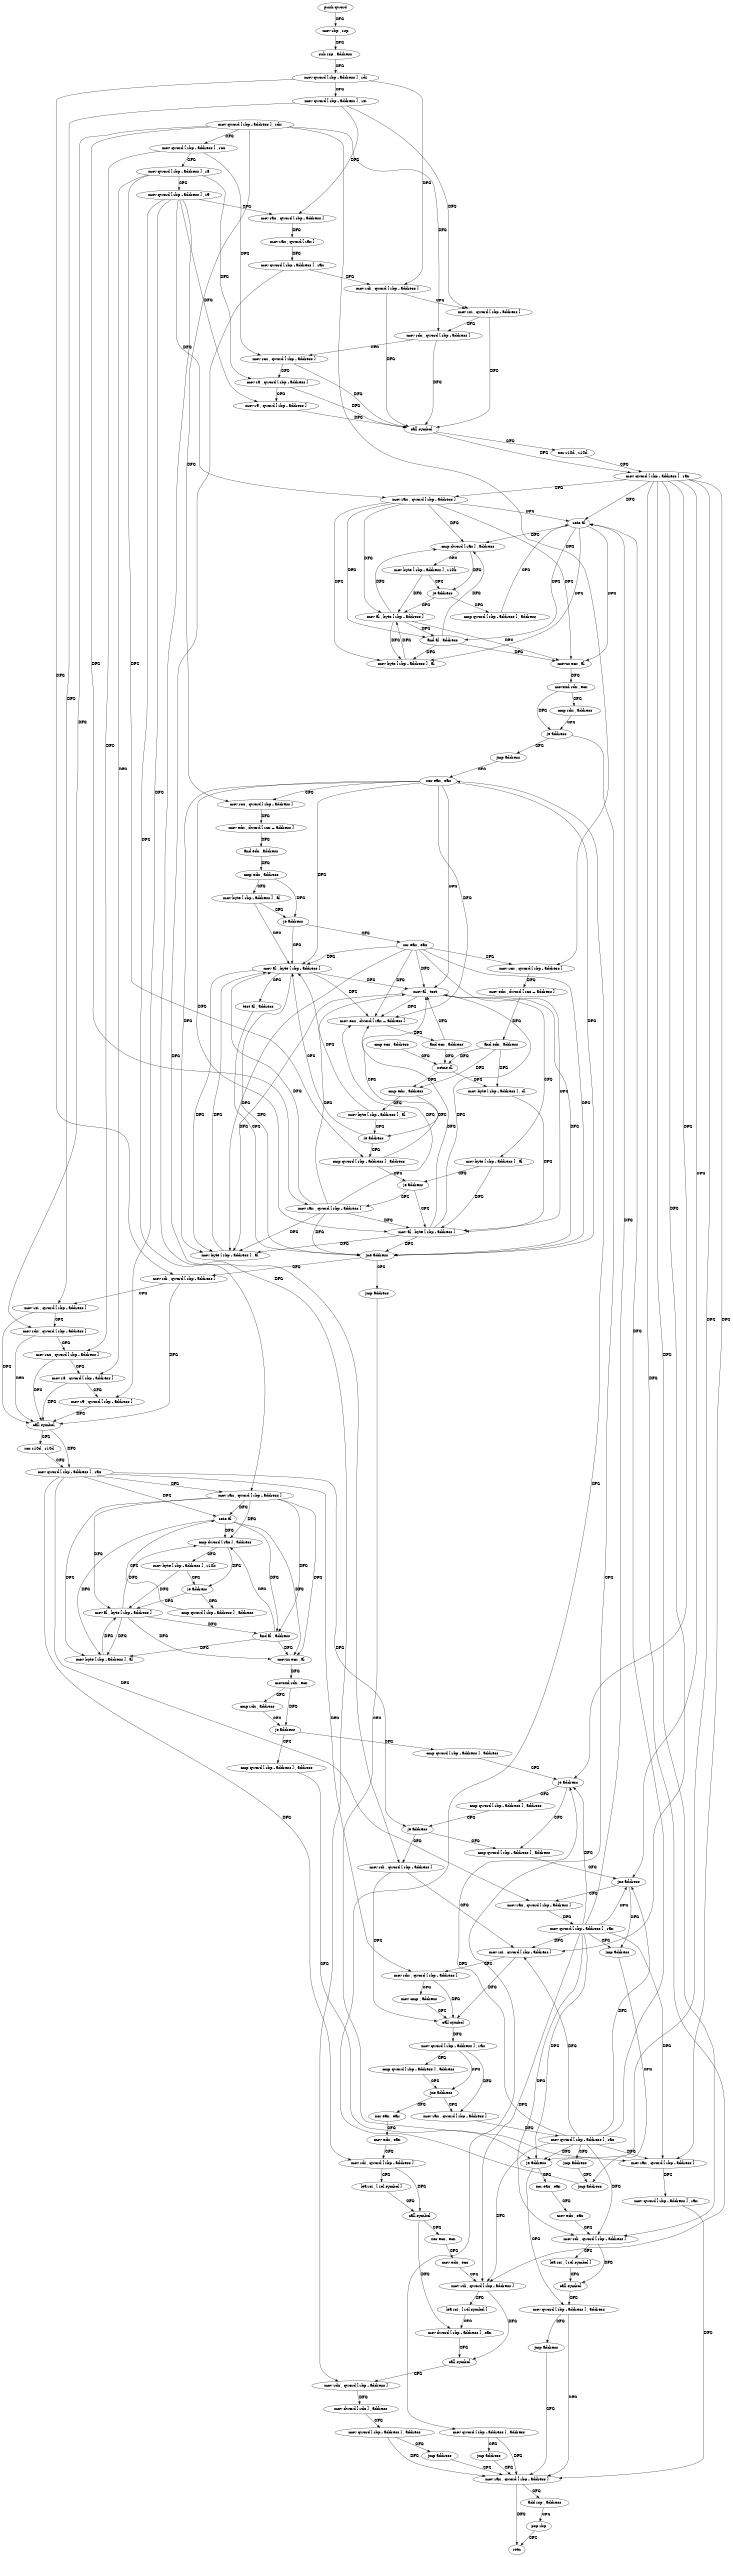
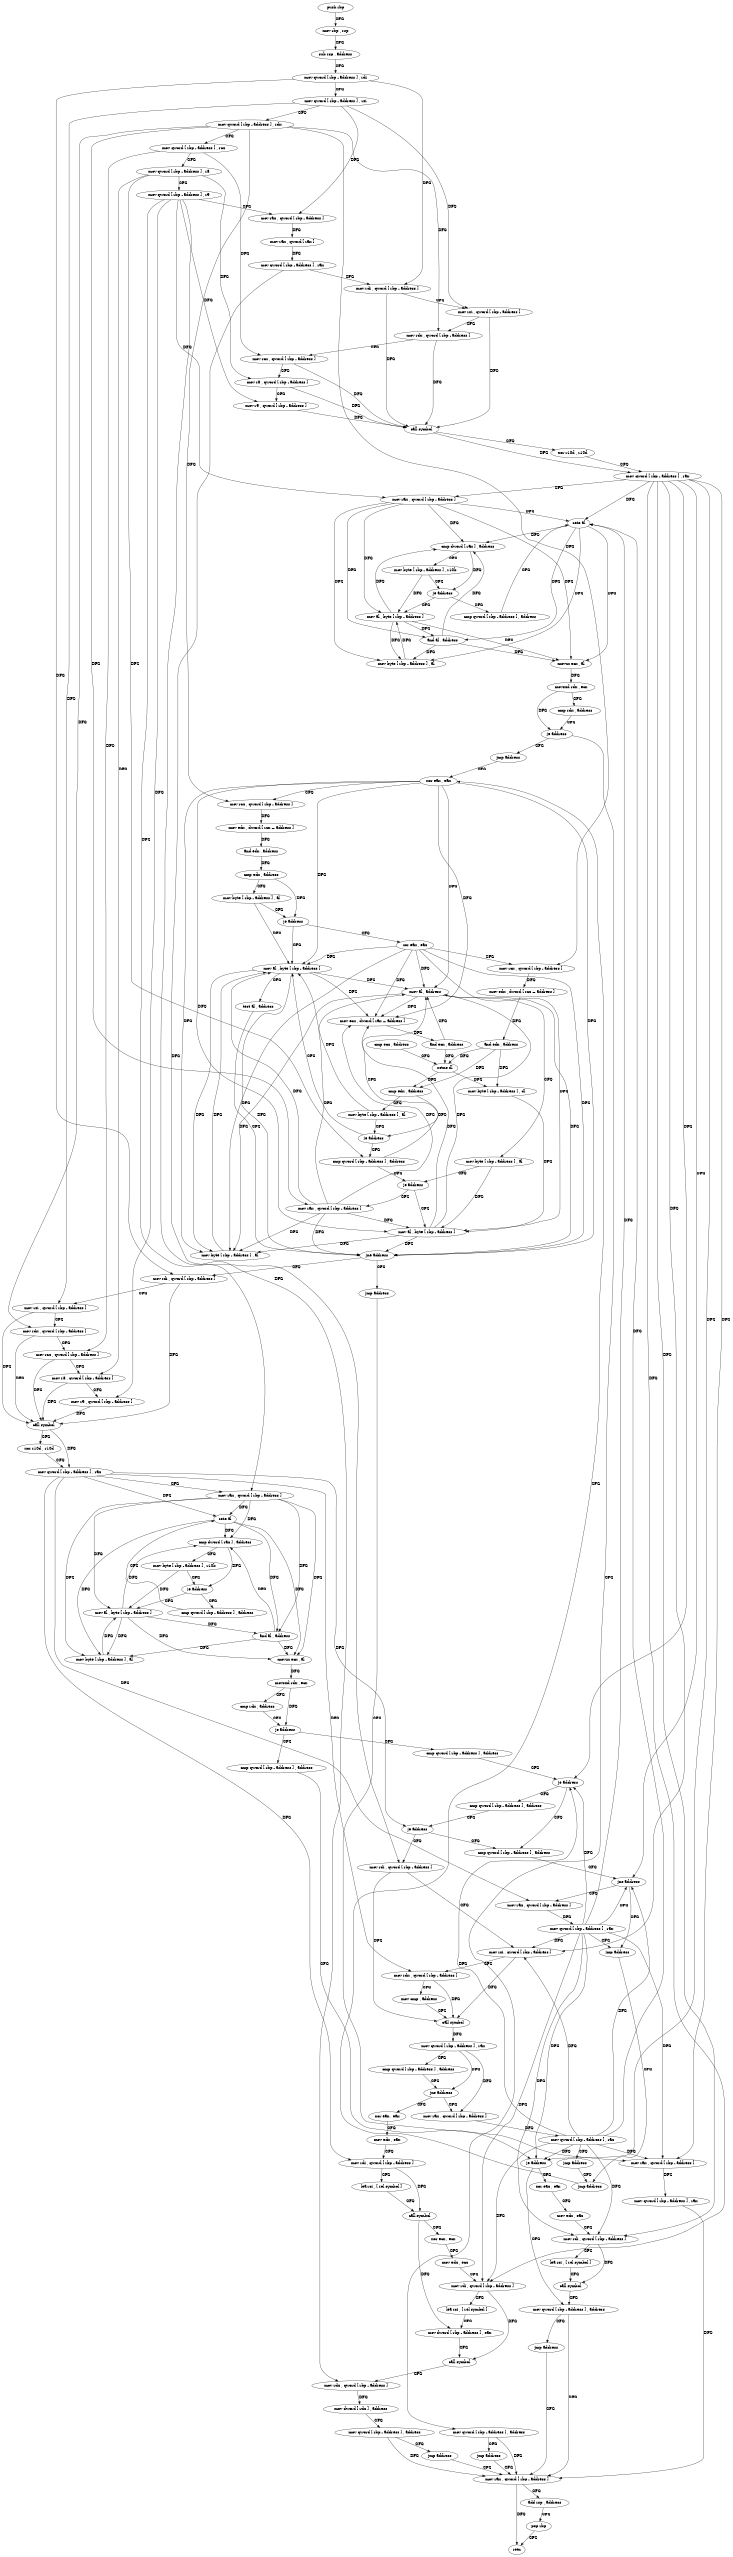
  digraph {
    fontname="DejaVu Serif"
    node [fontname="DejaVu Serif"]
    edge [fontname="DejaVu Serif"]
-   n1 [label="push qword"]
+   n1 [label="push rbp"]
    n2 [label="mov rbp , rsp"]
    n3 [label="sub rsp , address"]
    n4 [label="mov qword [ rbp - address ] , rdi"]
    n5 [label="mov qword [ rbp - address ] , rsi"]
    n6 [label="mov rdi , qword [ rbp - address ]"]
    n7 [label="mov rdi , qword [ rbp - address ]"]
    n8 [label="mov qword [ rbp - address ] , rdx"]
    n9 [label="mov rax , qword [ rbp - address ]"]
    n10 [label="mov rsi , qword [ rbp - address ]"]
    n11 [label="mov rsi , qword [ rbp - address ]"]
    n12 [label="call symbol"]
    n13 [label="call symbol"]
    n14 [label="mov qword [ rbp - address ] , rcx"]
    n15 [label="mov rdx , qword [ rbp - address ]"]
    n16 [label="mov rcx , qword [ rbp - address ]"]
    n17 [label="mov rcx , qword [ rbp - address ]"]
    n18 [label="mov rdx , qword [ rbp - address ]"]
    n19 [label="mov rax , qword [ rbp - address ]"]
    n20 [label="mov rax , qword [ rax ]"]
    n21 [label="mov qword [ rbp - address ] , r8"]
    n22 [label="mov rcx , qword [ rbp - address ]"]
    n23 [label="mov rcx , qword [ rbp - address ]"]
    n24 [label="mov edx , dword [ rcx + address ]"]
    n25 [label="mov edx , dword [ rcx + address ]"]
    n26 [label="mov al , byte [ rbp - address ]"]
    n27 [label="jne address"]
-   n28 [label="mov al , test"]
+   n28 [label="mov al , address"]
    n29 [label="mov al , byte [ rbp - address ]"]
    n30 [label="mov byte [ rbp - address ] , al"]
    n31 [label="mov ecx , dword [ rax + address ]"]
    n32 [label="mov qword [ rbp - address ] , r9"]
    n33 [label="mov r8 , qword [ rbp - address ]"]
    n34 [label="cmp qword [ rbp - address ] , address"]
    n35 [label="mov r8 , qword [ rbp - address ]"]
    n36 [label="mov r9 , qword [ rbp - address ]"]
    n37 [label="mov rax , qword [ rbp - address ]"]
    n38 [label="mov r9 , qword [ rbp - address ]"]
    n39 [label="mov rax , qword [ rbp - address ]"]
    n40 [label="mov rdx , qword [ rbp - address ]"]
    n41 [label="je address"]
    n42 [label="sete al"]
    n43 [label="cmp dword [ rax ] , address"]
    n44 [label="mov al , byte [ rbp - address ]"]
    n45 [label="and al , address"]
    n46 [label="movzx ecx , al"]
    n47 [label="mov byte [ rbp - address ] , al"]
    n48 [label="sete al"]
    n49 [label="cmp dword [ rax ] , address"]
    n50 [label="mov al , byte [ rbp - address ]"]
    n51 [label="and al , address"]
    n52 [label="movzx ecx , al"]
    n53 [label="mov byte [ rbp - address ] , al"]
    n54 [label="mov dword [ rdx ] , address"]
    n55 [label="mov qword [ rbp - address ] , rax"]
    n56 [label="mov rdi , qword [ rbp - address ]"]
    n57 [label="mov rsi , qword [ rbp - address ]"]
    n58 [label="call symbol"]
    n59 [label="xor r10d , r10d"]
    n60 [label="mov qword [ rbp - address ] , rax"]
    n61 [label="mov rax , qword [ rbp - address ]"]
    n62 [label="je address"]
    n63 [label="je address"]
    n64 [label="jne address"]
    n65 [label="mov rdi , qword [ rbp - address ]"]
    n66 [label="mov rdi , qword [ rbp - address ]"]
    n67 [label="mov qword [ rbp - address ] , rax"]
    n68 [label="cmp qword [ rbp - address ] , address"]
    n69 [label="cmp qword [ rbp - address ] , address"]
    n70 [label="mov qword [ rbp - address ] , address"]
    n71 [label="xor eax , eax"]
    n72 [label="mov rax , qword [ rbp - address ]"]
    n73 [label="jmp address"]
    n74 [label="lea rsi , [ rel symbol ]"]
    n75 [label="call symbol"]
    n76 [label="mov rdx , qword [ rbp - address ]"]
    n77 [label="lea rsi , [ rel symbol ]"]
    n78 [label="call symbol"]
    n79 [label="mov byte [ rbp - address ] , r10b"]
    n80 [label="je address"]
    n81 [label="movsxd rdx , ecx"]
    n82 [label="cmp qword [ rbp - address ] , address"]
    n83 [label="cmp rdx , address"]
    n84 [label="je address"]
    n85 [label="jmp address"]
    n86 [label="mov qword [ rbp - address ] , address"]
    n87 [label="xor eax , eax"]
    n88 [label="jmp address"]
    n89 [label="mov rax , qword [ rbp - address ]"]
    n90 [label="add rsp , address"]
    n91 [label=retn]
    n92 [label="test al , address"]
    n93 [label="jmp address"]
    n94 [label="mov byte [ rbp - address ] , al"]
    n95 [label="and ecx , address"]
    n96 [label="pop rbp"]
    n97 [label="and edx , address"]
    n98 [label="cmp edx , address"]
    n99 [label="mov byte [ rbp - address ] , al"]
    n100 [label="je address"]
    n101 [label="xor eax , eax"]
    n102 [label="xor r10d , r10d"]
    n103 [label="mov qword [ rbp - address ] , rax"]
    n104 [label="and edx , address"]
    n105 [label="cmp edx , address"]
    n106 [label="setne dl"]
    n107 [label="mov byte [ rbp - address ] , dl"]
    n108 [label="mov byte [ rbp - address ] , al"]
    n109 [label="je address"]
    n110 [label="je address"]
    n111 [label="mov rdi , qword [ rbp - address ]"]
    n112 [label="mov qword [ rbp - address ] , rax"]
    n113 [label="mov cmp , address"]
    n114 [label="lea rsi , [ rel symbol ]"]
    n115 [label="call symbol"]
    n116 [label="mov byte [ rbp - address ] , r10b"]
    n117 [label="je address"]
    n118 [label="movsxd rdx , ecx"]
    n119 [label="cmp qword [ rbp - address ] , address"]
    n120 [label="cmp rdx , address"]
    n121 [label="je address"]
    n122 [label="cmp qword [ rbp - address ] , address"]
    n123 [label="cmp qword [ rbp - address ] , address"]
    n124 [label="cmp ecx , address"]
    n125 [label="jmp address"]
    n126 [label="mov edx , eax"]
    n127 [label="jmp address"]
    n128 [label="mov qword [ rbp - address ] , rax"]
    n129 [label="cmp qword [ rbp - address ] , address"]
    n130 [label="jne address"]
    n131 [label="mov rax , qword [ rbp - address ]"]
    n132 [label="xor eax , eax"]
    n133 [label="mov qword [ rbp - address ] , rax"]
    n134 [label="mov edx , eax"]
    n135 [label="jmp address"]
    n136 [label="xor ecx , ecx"]
    n137 [label="mov dword [ rbp - address ] , eax"]
    n138 [label="mov edx , ecx"]
    n139 [label="mov qword [ rbp - address ] , address"]
    n140 [label="jmp address"]
    n1 -> n2 [label=CFG]
    n2 -> n3 [label=CFG]
    n3 -> n4 [label=CFG]
    n4 -> n5 [label=CFG]
    n4 -> n6 [label=DFG]
    n4 -> n7 [label=DFG]
+   n5 -> n8 [label=CFG]
    n5 -> n9 [label=DFG]
    n5 -> n10 [label=DFG]
    n5 -> n11 [label=DFG]
    n6 -> n10 [label=CFG]
    n6 -> n12 [label=DFG]
    n7 -> n11 [label=CFG]
    n7 -> n13 [label=DFG]
    n8 -> n14 [label=CFG]
    n8 -> n15 [label=DFG]
    n8 -> n16 [label=DFG]
    n8 -> n17 [label=DFG]
    n8 -> n18 [label=DFG]
    n8 -> n19 [label=DFG]
    n9 -> n20 [label=DFG]
    n10 -> n12 [label=DFG]
    n10 -> n15 [label=CFG]
    n11 -> n13 [label=DFG]
    n11 -> n18 [label=CFG]
    n12 -> n59 [label=CFG]
    n12 -> n60 [label=DFG]
    n13 -> n102 [label=CFG]
    n13 -> n103 [label=DFG]
    n14 -> n21 [label=CFG]
    n14 -> n22 [label=DFG]
    n14 -> n23 [label=DFG]
    n15 -> n12 [label=DFG]
    n15 -> n22 [label=CFG]
    n16 -> n24 [label=DFG]
    n17 -> n25 [label=DFG]
    n18 -> n13 [label=DFG]
    n18 -> n23 [label=CFG]
    n19 -> n26 [label=DFG]
    n19 -> n27 [label=DFG]
    n19 -> n28 [label=DFG]
    n19 -> n29 [label=DFG]
    n19 -> n30 [label=DFG]
    n19 -> n31 [label=DFG]
    n20 -> n55 [label=DFG]
    n21 -> n32 [label=CFG]
    n21 -> n33 [label=DFG]
    n21 -> n34 [label=DFG]
    n21 -> n35 [label=DFG]
    n22 -> n12 [label=DFG]
    n22 -> n33 [label=CFG]
    n23 -> n13 [label=DFG]
    n23 -> n35 [label=CFG]
    n24 -> n97 [label=DFG]
    n25 -> n104 [label=DFG]
    n26 -> n27 [label=DFG]
    n26 -> n28 [label=DFG]
    n26 -> n30 [label=DFG]
    n26 -> n31 [label=DFG]
    n26 -> n92 [label=CFG]
    n27 -> n7 [label=CFG]
    n27 -> n93 [label=CFG]
    n28 -> n27 [label=DFG]
    n28 -> n30 [label=DFG]
    n28 -> n31 [label=DFG]
    n28 -> n94 [label=CFG]
    n29 -> n27 [label=DFG]
    n29 -> n28 [label=DFG]
    n29 -> n30 [label=DFG]
    n29 -> n31 [label=DFG]
    n30 -> n26 [label=DFG]
    n31 -> n95 [label=DFG]
    n32 -> n9 [label=CFG]
    n32 -> n36 [label=DFG]
    n32 -> n37 [label=DFG]
    n32 -> n38 [label=DFG]
    n32 -> n39 [label=DFG]
    n32 -> n40 [label=DFG]
    n33 -> n12 [label=DFG]
    n33 -> n36 [label=CFG]
    n34 -> n28 [label=CFG]
    n34 -> n41 [label=DFG]
    n35 -> n13 [label=DFG]
    n35 -> n38 [label=CFG]
    n36 -> n12 [label=DFG]
    n37 -> n42 [label=DFG]
    n37 -> n43 [label=DFG]
    n37 -> n44 [label=DFG]
    n37 -> n45 [label=DFG]
    n37 -> n46 [label=DFG]
    n37 -> n47 [label=DFG]
    n38 -> n13 [label=DFG]
    n39 -> n48 [label=DFG]
    n39 -> n49 [label=DFG]
    n39 -> n50 [label=DFG]
    n39 -> n51 [label=DFG]
    n39 -> n52 [label=DFG]
    n39 -> n53 [label=DFG]
    n40 -> n54 [label=DFG]
    n41 -> n19 [label=CFG]
    n41 -> n29 [label=CFG]
    n42 -> n43 [label=DFG]
    n42 -> n45 [label=DFG]
    n42 -> n46 [label=DFG]
    n42 -> n47 [label=DFG]
    n43 -> n79 [label=CFG]
    n43 -> n80 [label=DFG]
    n44 -> n43 [label=DFG]
    n44 -> n45 [label=DFG]
    n44 -> n46 [label=DFG]
    n44 -> n47 [label=DFG]
    n45 -> n43 [label=DFG]
    n45 -> n46 [label=DFG]
    n45 -> n47 [label=DFG]
    n46 -> n81 [label=DFG]
    n47 -> n44 [label=DFG]
    n48 -> n49 [label=DFG]
    n48 -> n51 [label=DFG]
    n48 -> n52 [label=DFG]
    n48 -> n53 [label=DFG]
    n49 -> n116 [label=CFG]
    n49 -> n117 [label=DFG]
    n50 -> n49 [label=DFG]
    n50 -> n51 [label=DFG]
    n50 -> n52 [label=DFG]
    n50 -> n53 [label=DFG]
    n51 -> n49 [label=DFG]
    n51 -> n52 [label=DFG]
    n51 -> n53 [label=DFG]
    n52 -> n118 [label=DFG]
    n53 -> n50 [label=DFG]
    n54 -> n139 [label=CFG]
    n55 -> n6 [label=CFG]
    n55 -> n56 [label=DFG]
    n56 -> n57 [label=CFG]
    n56 -> n58 [label=DFG]
    n57 -> n58 [label=DFG]
    n57 -> n76 [label=CFG]
    n58 -> n128 [label=DFG]
    n59 -> n60 [label=CFG]
    n60 -> n37 [label=CFG]
    n60 -> n42 [label=DFG]
    n60 -> n57 [label=DFG]
    n60 -> n61 [label=DFG]
    n60 -> n62 [label=DFG]
    n60 -> n63 [label=DFG]
    n60 -> n64 [label=DFG]
    n60 -> n65 [label=DFG]
    n60 -> n66 [label=DFG]
    n61 -> n67 [label=DFG]
    n62 -> n68 [label=CFG]
    n62 -> n69 [label=CFG]
    n63 -> n70 [label=CFG]
    n63 -> n71 [label=CFG]
    n64 -> n72 [label=CFG]
    n64 -> n73 [label=CFG]
    n65 -> n74 [label=CFG]
    n65 -> n75 [label=DFG]
    n66 -> n77 [label=CFG]
    n66 -> n78 [label=DFG]
    n67 -> n89 [label=DFG]
    n68 -> n64 [label=CFG]
    n69 -> n110 [label=CFG]
    n70 -> n89 [label=DFG]
    n70 -> n125 [label=CFG]
    n71 -> n126 [label=CFG]
    n72 -> n112 [label=DFG]
    n73 -> n127 [label=CFG]
    n74 -> n75 [label=CFG]
    n75 -> n70 [label=CFG]
    n76 -> n58 [label=DFG]
    n76 -> n113 [label=CFG]
    n77 -> n137 [label=CFG]
    n78 -> n40 [label=CFG]
    n79 -> n44 [label=DFG]
    n79 -> n80 [label=CFG]
    n80 -> n44 [label=CFG]
    n80 -> n82 [label=CFG]
    n81 -> n83 [label=CFG]
    n81 -> n84 [label=DFG]
    n82 -> n42 [label=CFG]
    n83 -> n84 [label=CFG]
    n84 -> n85 [label=CFG]
    n84 -> n86 [label=CFG]
    n85 -> n87 [label=CFG]
    n86 -> n88 [label=CFG]
    n86 -> n89 [label=DFG]
    n87 -> n16 [label=CFG]
    n87 -> n26 [label=DFG]
    n87 -> n27 [label=DFG]
    n87 -> n28 [label=DFG]
    n87 -> n29 [label=DFG]
    n87 -> n30 [label=DFG]
    n87 -> n31 [label=DFG]
    n88 -> n89 [label=CFG]
    n89 -> n90 [label=CFG]
    n89 -> n91 [label=DFG]
    n90 -> n96 [label=CFG]
    n92 -> n27 [label=CFG]
    n93 -> n61 [label=CFG]
    n94 -> n29 [label=DFG]
    n94 -> n41 [label=CFG]
    n95 -> n28 [label=CFG]
    n95 -> n106 [label=CFG]
    n96 -> n91 [label=CFG]
    n97 -> n98 [label=DFG]
    n98 -> n99 [label=CFG]
    n98 -> n100 [label=DFG]
    n99 -> n26 [label=DFG]
    n99 -> n100 [label=CFG]
    n100 -> n26 [label=CFG]
    n100 -> n101 [label=CFG]
    n101 -> n17 [label=CFG]
    n101 -> n26 [label=DFG]
    n101 -> n27 [label=DFG]
    n101 -> n28 [label=DFG]
    n101 -> n29 [label=DFG]
    n101 -> n30 [label=DFG]
    n101 -> n31 [label=DFG]
    n102 -> n103 [label=CFG]
    n103 -> n39 [label=CFG]
    n103 -> n48 [label=DFG]
    n103 -> n72 [label=DFG]
    n103 -> n76 [label=DFG]
    n103 -> n110 [label=DFG]
    n103 -> n111 [label=DFG]
    n104 -> n105 [label=DFG]
    n104 -> n106 [label=DFG]
    n104 -> n107 [label=DFG]
    n105 -> n108 [label=CFG]
    n105 -> n109 [label=DFG]
    n106 -> n105 [label=DFG]
    n106 -> n107 [label=DFG]
    n107 -> n29 [label=DFG]
    n108 -> n26 [label=DFG]
    n108 -> n109 [label=CFG]
    n109 -> n26 [label=CFG]
    n109 -> n34 [label=CFG]
    n110 -> n56 [label=CFG]
    n110 -> n68 [label=CFG]
    n111 -> n114 [label=CFG]
    n111 -> n115 [label=DFG]
    n112 -> n42 [label=DFG]
    n112 -> n57 [label=DFG]
    n112 -> n61 [label=DFG]
    n112 -> n62 [label=DFG]
    n112 -> n63 [label=DFG]
    n112 -> n64 [label=DFG]
    n112 -> n65 [label=DFG]
    n112 -> n66 [label=DFG]
    n112 -> n73 [label=CFG]
    n113 -> n58 [label=CFG]
    n114 -> n115 [label=CFG]
    n115 -> n136 [label=CFG]
    n115 -> n137 [label=DFG]
    n116 -> n50 [label=DFG]
    n116 -> n117 [label=CFG]
    n117 -> n50 [label=CFG]
    n117 -> n119 [label=CFG]
    n118 -> n120 [label=CFG]
    n118 -> n121 [label=DFG]
    n119 -> n48 [label=CFG]
    n120 -> n121 [label=CFG]
    n121 -> n122 [label=CFG]
    n121 -> n123 [label=CFG]
    n122 -> n62 [label=CFG]
    n123 -> n63 [label=CFG]
    n124 -> n106 [label=CFG]
    n125 -> n89 [label=CFG]
    n126 -> n65 [label=CFG]
    n127 -> n87 [label=CFG]
    n128 -> n129 [label=CFG]
    n128 -> n130 [label=DFG]
    n128 -> n131 [label=DFG]
    n129 -> n130 [label=CFG]
    n130 -> n131 [label=CFG]
    n130 -> n132 [label=CFG]
    n131 -> n133 [label=DFG]
    n132 -> n134 [label=CFG]
    n133 -> n42 [label=DFG]
    n133 -> n57 [label=DFG]
    n133 -> n61 [label=DFG]
    n133 -> n62 [label=DFG]
    n133 -> n63 [label=DFG]
    n133 -> n64 [label=DFG]
    n133 -> n65 [label=DFG]
    n133 -> n66 [label=DFG]
    n133 -> n135 [label=CFG]
    n134 -> n111 [label=CFG]
    n135 -> n127 [label=CFG]
    n136 -> n138 [label=CFG]
    n137 -> n78 [label=CFG]
    n138 -> n66 [label=CFG]
    n139 -> n89 [label=DFG]
    n139 -> n140 [label=CFG]
    n140 -> n89 [label=CFG]
  }
